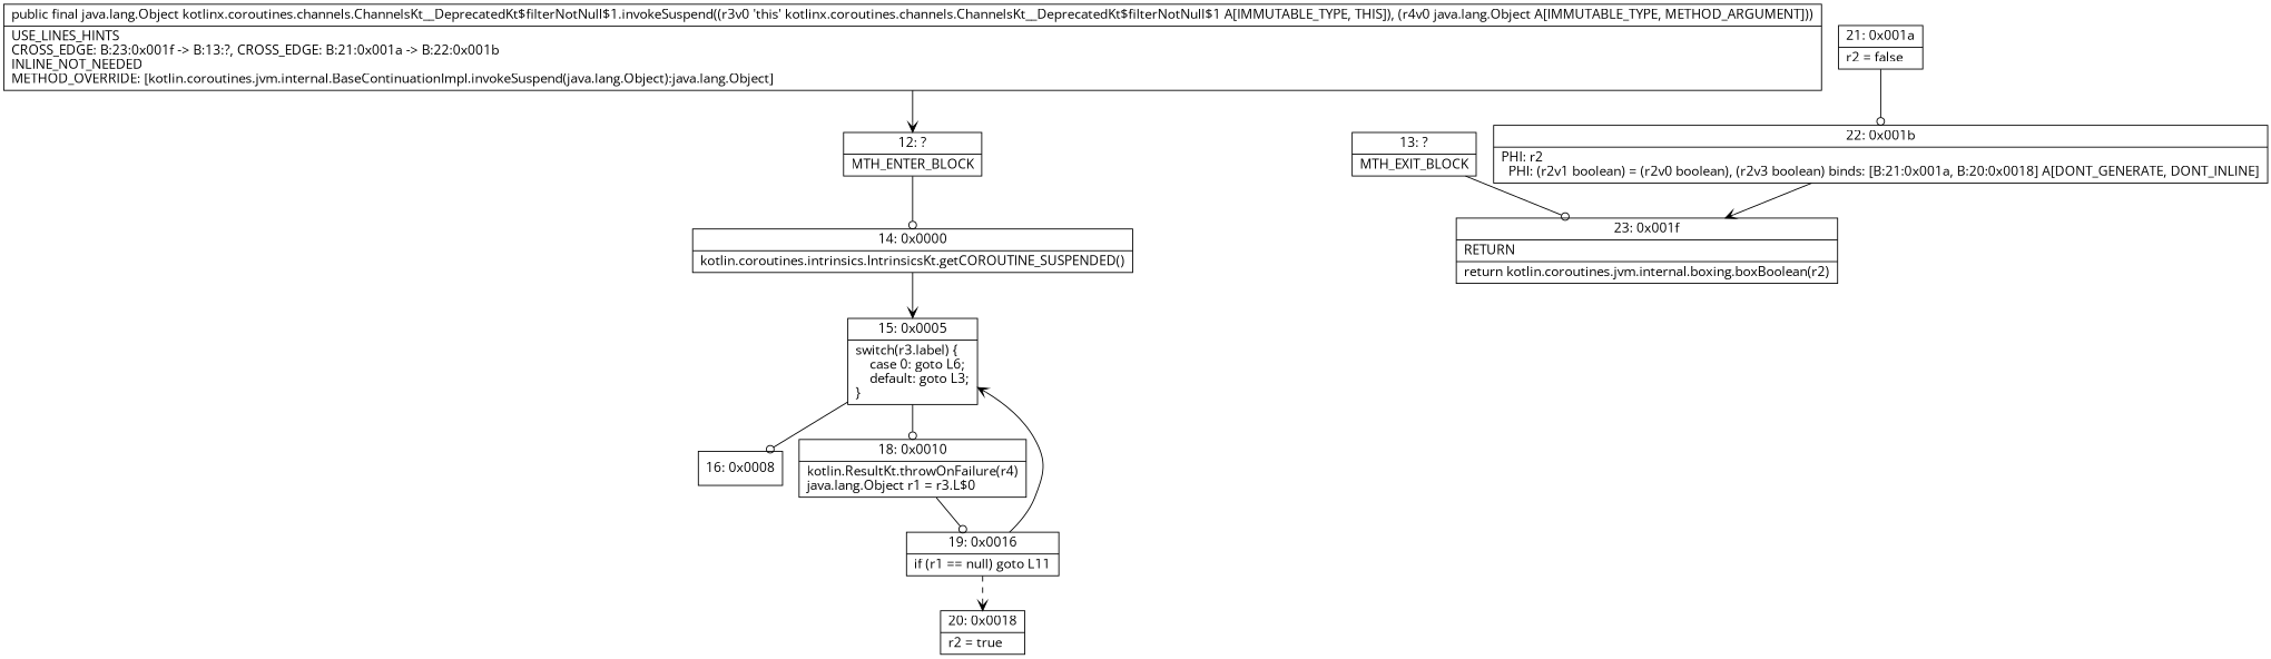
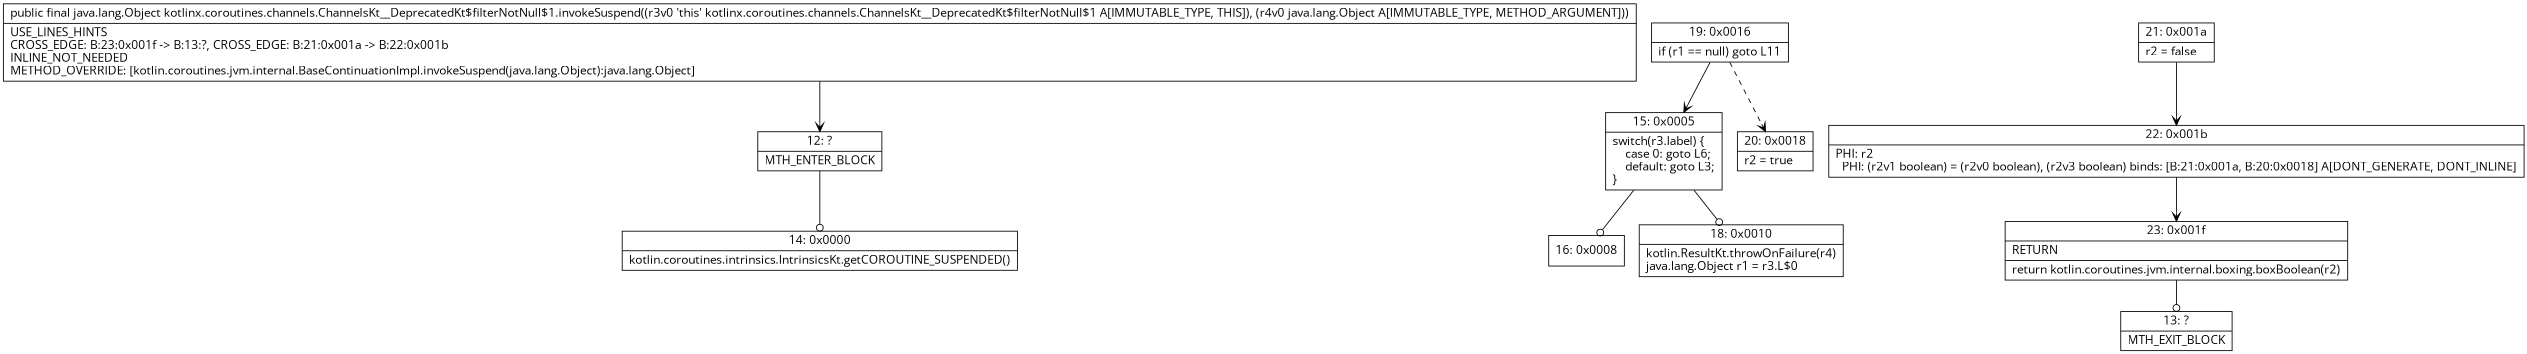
  digraph {
    fontname="Open Sans"
    node [fontname="Open Sans" shape=record]
    edge [arrowhead=vee fontname="Open Sans"]
    n1 [label="{12\:\ ?|MTH_ENTER_BLOCK\l}"]
    n2 [label="{14\:\ 0x0000|kotlin.coroutines.intrinsics.IntrinsicsKt.getCOROUTINE_SUSPENDED()\l}"]
    n3 [label="{15\:\ 0x0005|switch(r3.label) \{\l    case 0: goto L6;\l    default: goto L3;\l\}\l}"]
    n4 [label="{16\:\ 0x0008}"]
    n5 [label="{18\:\ 0x0010|kotlin.ResultKt.throwOnFailure(r4)\ljava.lang.Object r1 = r3.L$0\l}"]
    n6 [label="{19\:\ 0x0016|if (r1 == null) goto L11\l}"]
    n7 [label="{13\:\ ?|MTH_EXIT_BLOCK\l}"]
    n8 [label="{20\:\ 0x0018|r2 = true\l}"]
    n9 [label="{21\:\ 0x001a|r2 = false\l}"]
    n10 [label="{22\:\ 0x001b|PHI: r2 \l  PHI: (r2v1 boolean) = (r2v0 boolean), (r2v3 boolean) binds: [B:21:0x001a, B:20:0x0018] A[DONT_GENERATE, DONT_INLINE]\l}"]
    n11 [label="{23\:\ 0x001f|RETURN\l|return kotlin.coroutines.jvm.internal.boxing.boxBoolean(r2)\l}"]
    n12 [label="{public final java.lang.Object kotlinx.coroutines.channels.ChannelsKt__DeprecatedKt$filterNotNull$1.invokeSuspend((r3v0 'this' kotlinx.coroutines.channels.ChannelsKt__DeprecatedKt$filterNotNull$1 A[IMMUTABLE_TYPE, THIS]), (r4v0 java.lang.Object A[IMMUTABLE_TYPE, METHOD_ARGUMENT]))  | USE_LINES_HINTS\lCROSS_EDGE: B:23:0x001f \-\> B:13:?, CROSS_EDGE: B:21:0x001a \-\> B:22:0x001b\lINLINE_NOT_NEEDED\lMETHOD_OVERRIDE: [kotlin.coroutines.jvm.internal.BaseContinuationImpl.invokeSuspend(java.lang.Object):java.lang.Object]\l}"]
    n1 -> n2 [arrowhead=odot]
-   n2 -> n3
    n3 -> n4 [arrowhead=odot]
    n3 -> n5 [arrowhead=odot]
-   n5 -> n6 [arrowhead=odot]
    n6 -> n3
    n6 -> n8 [style=dashed]
-   n9 -> n10 [arrowhead=odot]
+   n9 -> n10
    n10 -> n11
-   n7 -> n11 [arrowhead=odot]
+   n11 -> n7 [arrowhead=odot]
    n12 -> n1
  }
